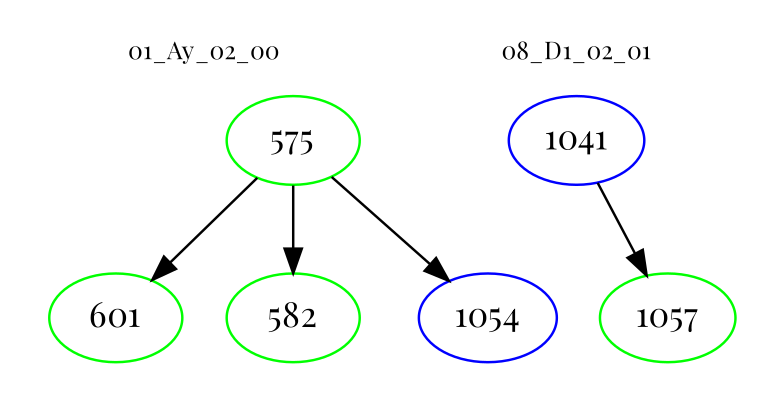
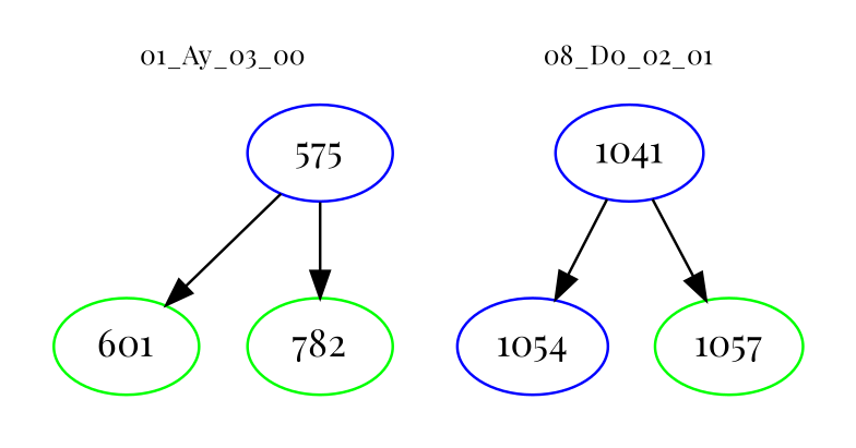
  digraph {
    fontname="Playfair Display"
    node [color=blue fontname="Playfair Display"]
    edge [color=black fontname="Playfair Display"]
-   n1 [color=green label=575]
+   n1 [label=575]
    n2 [color=green label=601]
-   n3 [color=green label=582]
+   n3 [color=green label=782]
    n4 [label=1041]
    n5 [color=green label=1057]
    n6 [label=1054]
    subgraph cluster_1 {
      color=white
      fontsize=10
-     label="01_Ay_02_00"
+     label="01_Ay_03_00"
      n1
      n2
      n3
    }
    subgraph cluster_2 {
      color=white
      fontsize=10
-     label="08_D1_02_01"
+     label="08_D0_02_01"
      n4
      n5
      n6
    }
    n1 -> n2
    n1 -> n3
    n4 -> n5
-   n1 -> n6
+   n4 -> n6
  }
